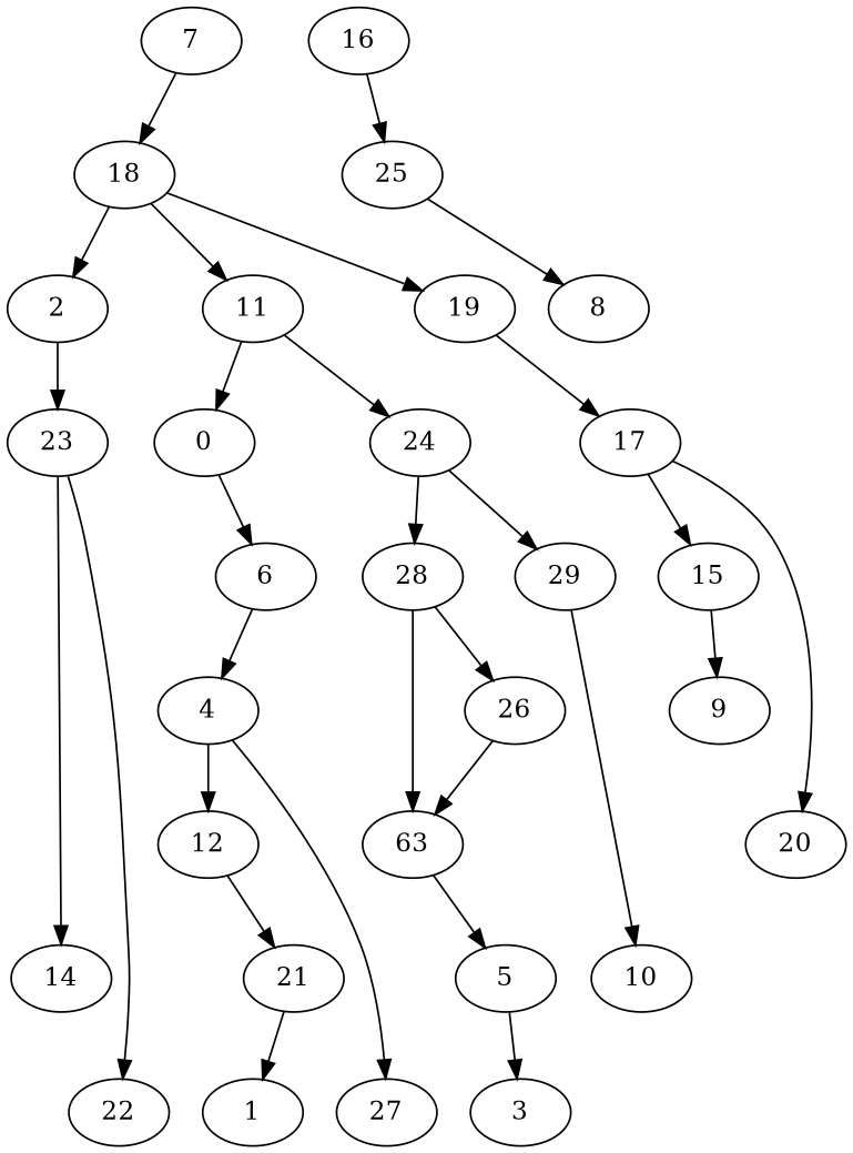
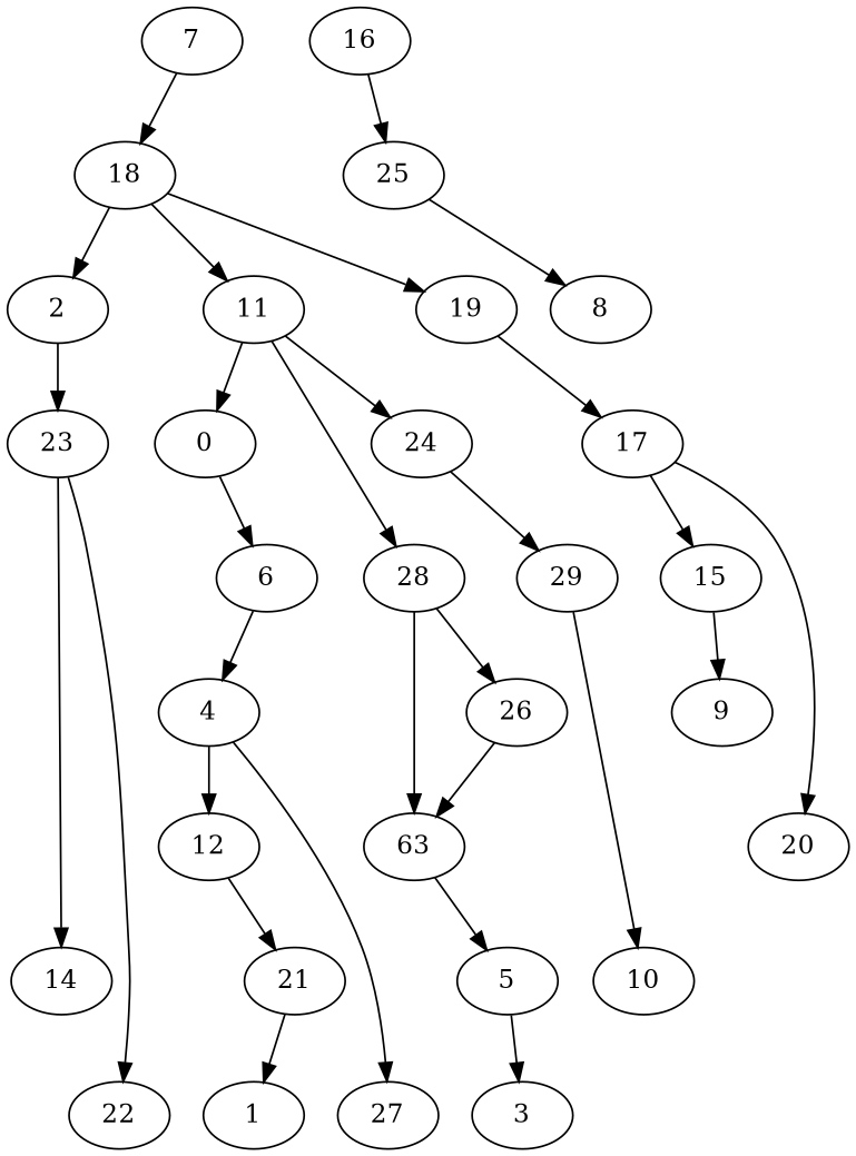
  digraph {
    edge [weight=0]
    0
    6
    4
    2
    23
    14
    22
    12
    27
    21
    5
    3
    16
    25
    7
    18
    11
    19
    24
    28
    29
    n22 [label=63]
    26
    1
    15
    9
    8
    17
    20
    10
    0 -> 6
    6 -> 4
    4 -> 12
    4 -> 27
    2 -> 23
    23 -> 14
    23 -> 22
    12 -> 21
    21 -> 1
    5 -> 3
    16 -> 25
    25 -> 8
    7 -> 18
    18 -> 2
    18 -> 11
    18 -> 19
    11 -> 0
    11 -> 24
-   24 -> 28
+   11 -> 28
    19 -> 17
    24 -> 29
    28 -> n22 [weight=1]
    28 -> 26
    29 -> 10
    n22 -> 5
    26 -> n22
    15 -> 9
    17 -> 15
    17 -> 20
  }
